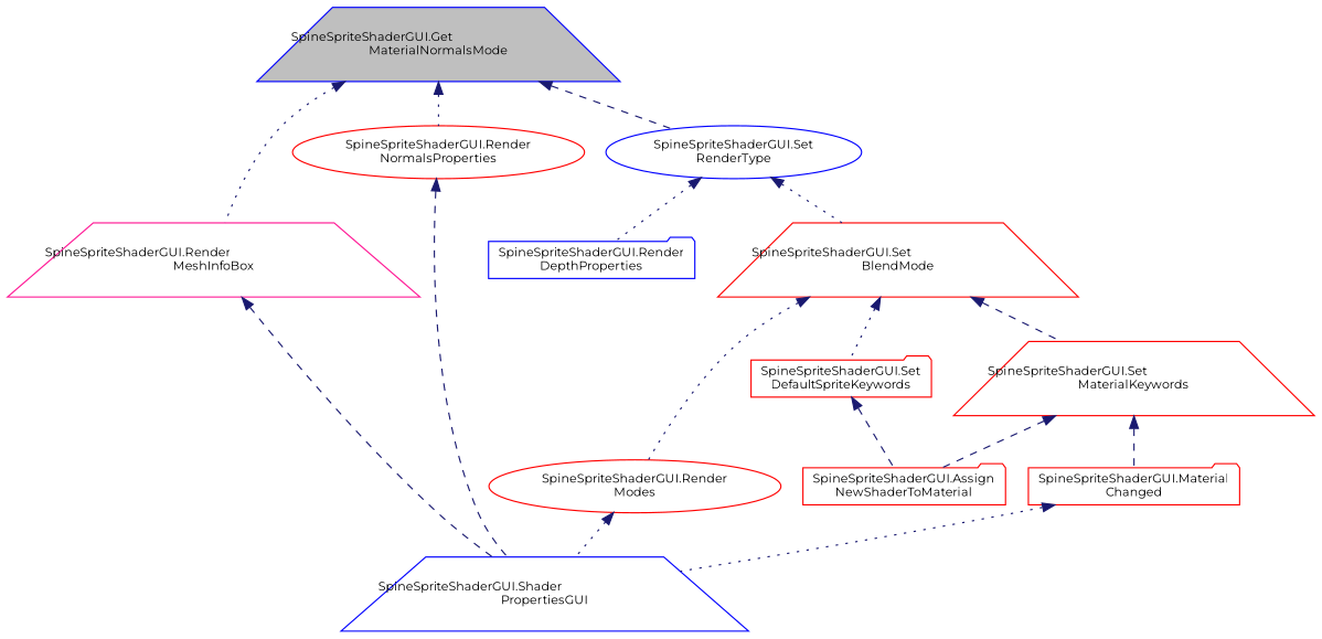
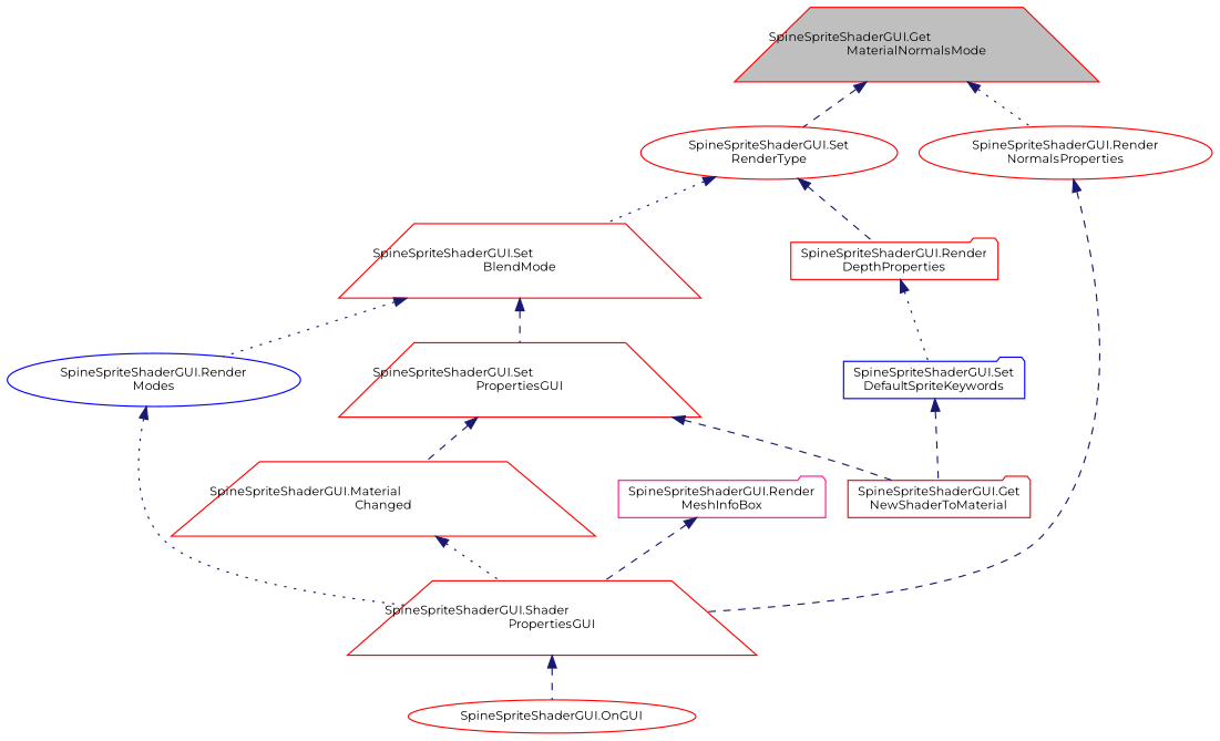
  digraph {
    fontname=Montserrat
    rankdir=TB
    node [color=red fillcolor=white fontname=Montserrat fontsize=10 shape=folder style=filled]
    edge [color=midnightblue dir=back fontname=Montserrat fontsize=10 labelfontname=Helvetica labelfontsize=10 style=dashed]
-   n1 [color=blue fillcolor=grey75 fontcolor=black height=0.2 label="SpineSpriteShaderGUI.Get\lMaterialNormalsMode" shape=trapezium width=0.4]
-   n2 [color=deeppink height=0.2 label="SpineSpriteShaderGUI.Render\lMeshInfoBox" shape=trapezium width=0.4]
+   n1 [fillcolor=grey75 fontcolor=black height=0.2 label="SpineSpriteShaderGUI.Get\lMaterialNormalsMode" shape=trapezium width=0.4]
+   n2 [color=deeppink height=0.2 label="SpineSpriteShaderGUI.Render\lMeshInfoBox" width=0.4]
    n3 [height=0.2 label="SpineSpriteShaderGUI.Render\lNormalsProperties" shape=ellipse width=0.4]
-   n4 [color=blue height=0.2 label="SpineSpriteShaderGUI.Set\lRenderType" shape=ellipse width=0.4]
-   n5 [color=blue height=0.2 label="SpineSpriteShaderGUI.Shader\lPropertiesGUI" shape=trapezium width=0.4]
-   n6 [color=blue height=0.2 label="SpineSpriteShaderGUI.Render\lDepthProperties" width=0.4]
+   n4 [height=0.2 label="SpineSpriteShaderGUI.Set\lRenderType" shape=ellipse width=0.4]
+   n5 [height=0.2 label="SpineSpriteShaderGUI.Shader\lPropertiesGUI" shape=trapezium width=0.4]
+   n6 [height=0.2 label="SpineSpriteShaderGUI.Render\lDepthProperties" width=0.4]
    n7 [height=0.2 label="SpineSpriteShaderGUI.Set\lBlendMode" shape=trapezium width=0.4]
-   n9 [height=0.2 label="SpineSpriteShaderGUI.Render\lModes" shape=ellipse width=0.4]
-   n10 [height=0.2 label="SpineSpriteShaderGUI.Set\lDefaultSpriteKeywords" width=0.4]
-   n11 [height=0.2 label="SpineSpriteShaderGUI.Set\lMaterialKeywords" shape=trapezium width=0.4]
-   n12 [height=0.2 label="SpineSpriteShaderGUI.Assign\lNewShaderToMaterial" width=0.4]
-   n13 [height=0.2 label="SpineSpriteShaderGUI.Material\lChanged" width=0.4]
-   n1 -> n2 [style=dotted]
+   n8 [height=0.2 label="SpineSpriteShaderGUI.OnGUI" shape=ellipse width=0.4]
+   n9 [color=blue height=0.2 label="SpineSpriteShaderGUI.Render\lModes" shape=ellipse width=0.4]
+   n10 [color=blue height=0.2 label="SpineSpriteShaderGUI.Set\lDefaultSpriteKeywords" width=0.4]
+   n11 [height=0.2 label="SpineSpriteShaderGUI.Set\lPropertiesGUI" shape=trapezium width=0.4]
+   n12 [height=0.2 label="SpineSpriteShaderGUI.Get\lNewShaderToMaterial" width=0.4]
+   n13 [height=0.2 label="SpineSpriteShaderGUI.Material\lChanged" shape=trapezium width=0.4]
    n1 -> n3 [style=dotted]
    n1 -> n4
    n2 -> n5
    n3 -> n5
-   n4 -> n6 [style=dotted]
+   n4 -> n6
    n4 -> n7 [style=dotted]
+   n5 -> n8
    n7 -> n9 [style=dotted]
-   n7 -> n10 [style=dotted]
+   n6 -> n10 [style=dotted]
    n7 -> n11
    n9 -> n5 [style=dotted]
    n10 -> n12
    n11 -> n12
    n11 -> n13
    n13 -> n5 [style=dotted]
  }
